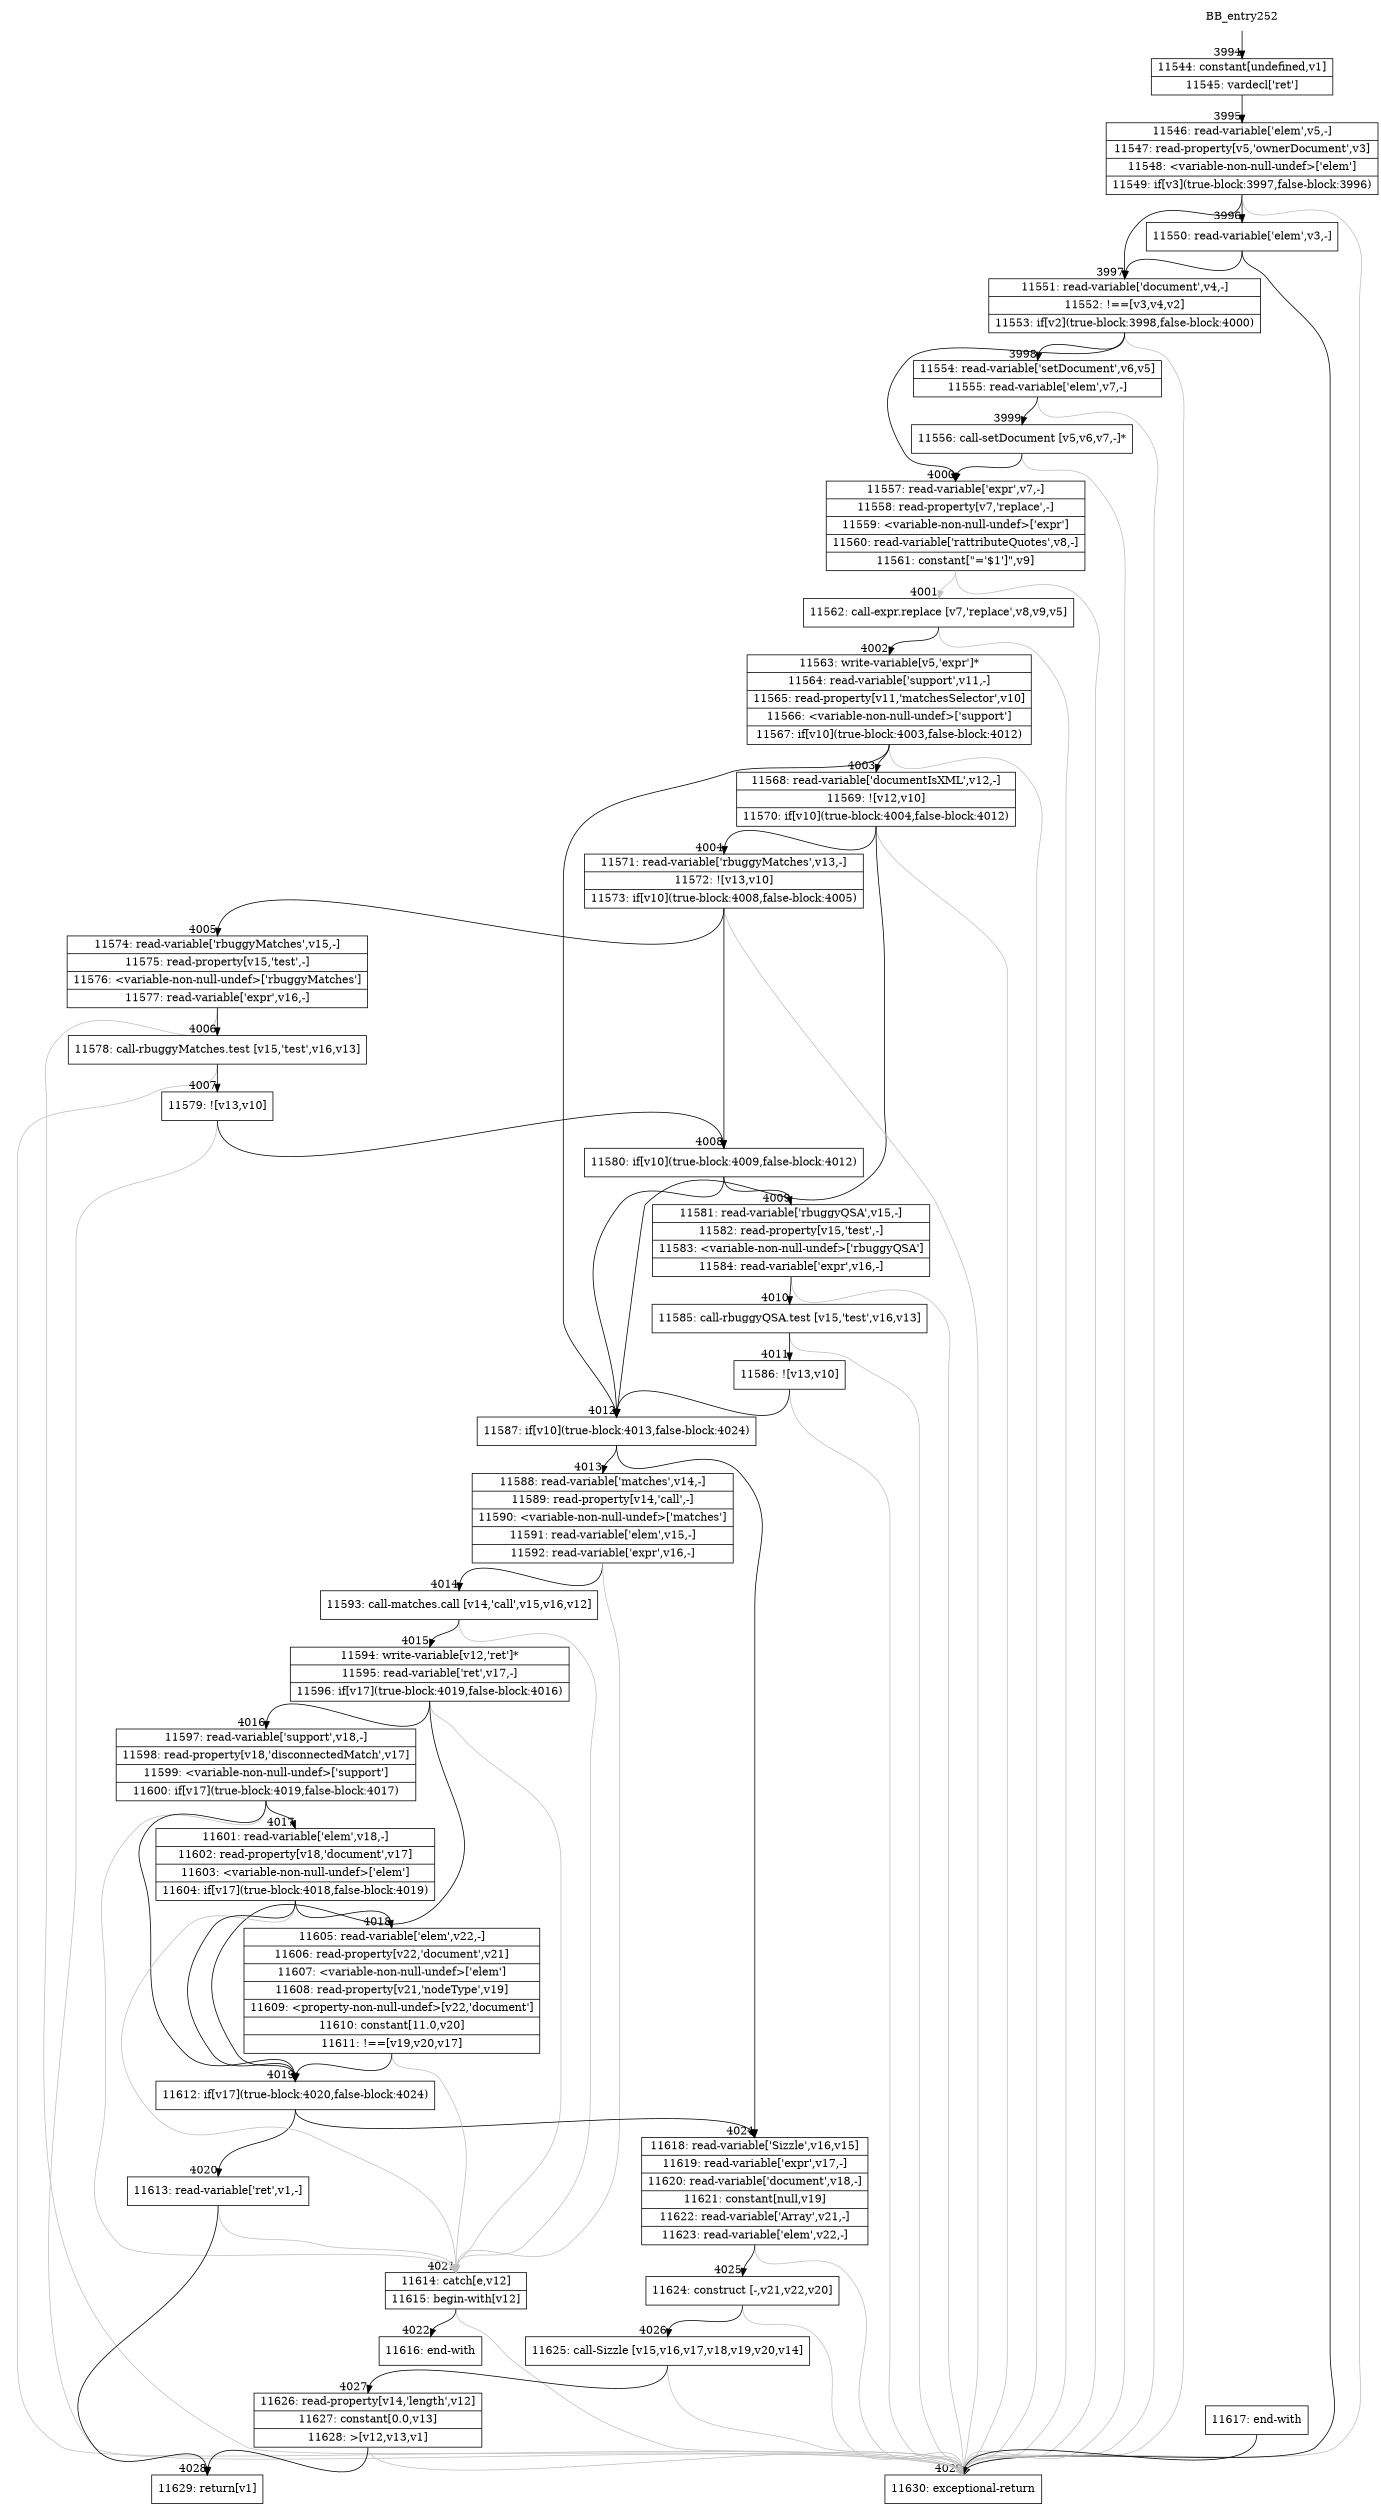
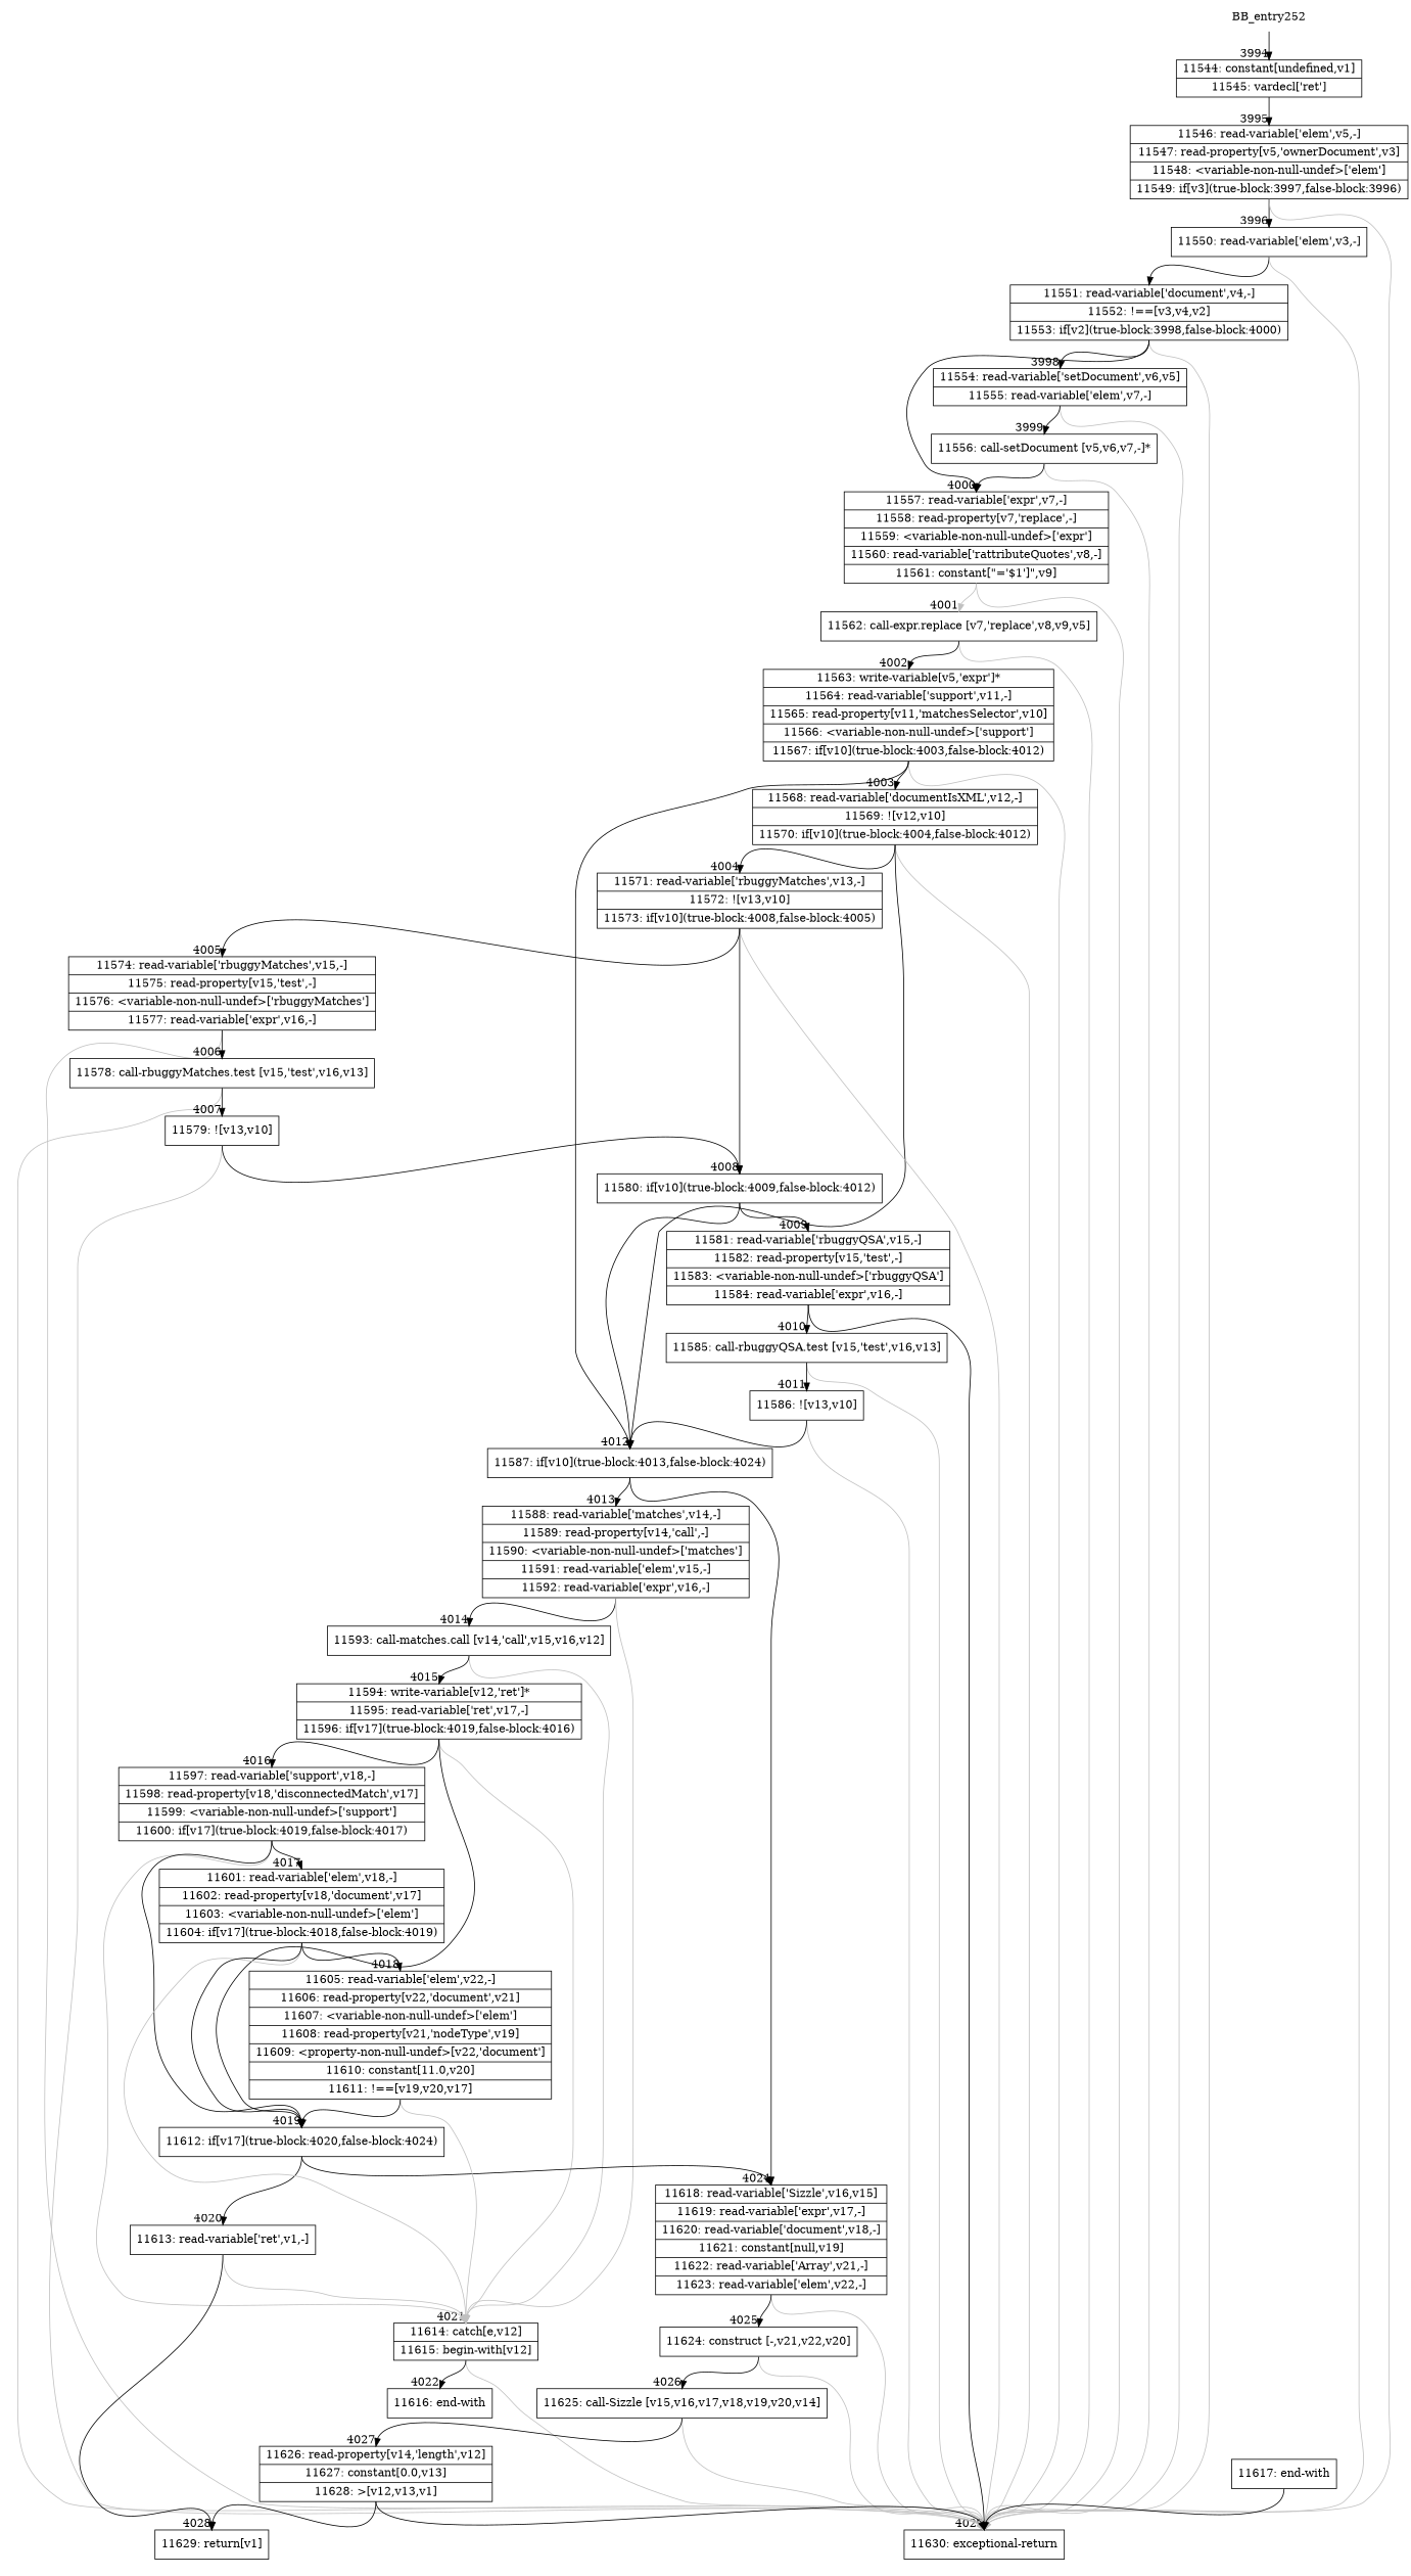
  digraph {
    rankdir=TD
    node [shape=record]
    edge [headport=n tailport=s]
    n1 [label=BB_entry252 shape=none]
    n2 [label="{11544: constant[undefined,v1]|11545: vardecl['ret']}"]
    n3 [label="{11546: read-variable['elem',v5,-]|11547: read-property[v5,'ownerDocument',v3]|11548: \<variable-non-null-undef\>['elem']|11549: if[v3](true-block:3997,false-block:3996)}"]
    n4 [label="{11551: read-variable['document',v4,-]|11552: !==[v3,v4,v2]|11553: if[v2](true-block:3998,false-block:4000)}"]
    n5 [label="{11550: read-variable['elem',v3,-]}"]
    n6 [label="{11630: exceptional-return}"]
    n7 [label="{11554: read-variable['setDocument',v6,v5]|11555: read-variable['elem',v7,-]}"]
    n8 [label="{11557: read-variable['expr',v7,-]|11558: read-property[v7,'replace',-]|11559: \<variable-non-null-undef\>['expr']|11560: read-variable['rattributeQuotes',v8,-]|11561: constant[\"='$1']\",v9]}"]
    n9 [label="{11556: call-setDocument [v5,v6,v7,-]*}"]
    n10 [label="{11562: call-expr.replace [v7,'replace',v8,v9,v5]}"]
    n11 [label="{11563: write-variable[v5,'expr']*|11564: read-variable['support',v11,-]|11565: read-property[v11,'matchesSelector',v10]|11566: \<variable-non-null-undef\>['support']|11567: if[v10](true-block:4003,false-block:4012)}"]
    n12 [label="{11587: if[v10](true-block:4013,false-block:4024)}"]
    n13 [label="{11568: read-variable['documentIsXML',v12,-]|11569: ![v12,v10]|11570: if[v10](true-block:4004,false-block:4012)}"]
    n14 [label="{11588: read-variable['matches',v14,-]|11589: read-property[v14,'call',-]|11590: \<variable-non-null-undef\>['matches']|11591: read-variable['elem',v15,-]|11592: read-variable['expr',v16,-]}"]
    n15 [label="{11618: read-variable['Sizzle',v16,v15]|11619: read-variable['expr',v17,-]|11620: read-variable['document',v18,-]|11621: constant[null,v19]|11622: read-variable['Array',v21,-]|11623: read-variable['elem',v22,-]}"]
    n16 [label="{11571: read-variable['rbuggyMatches',v13,-]|11572: ![v13,v10]|11573: if[v10](true-block:4008,false-block:4005)}"]
    n17 [label="{11593: call-matches.call [v14,'call',v15,v16,v12]}"]
    n18 [label="{11614: catch[e,v12]|11615: begin-with[v12]}"]
    n19 [label="{11624: construct [-,v21,v22,v20]}"]
    n20 [label="{11580: if[v10](true-block:4009,false-block:4012)}"]
    n21 [label="{11574: read-variable['rbuggyMatches',v15,-]|11575: read-property[v15,'test',-]|11576: \<variable-non-null-undef\>['rbuggyMatches']|11577: read-variable['expr',v16,-]}"]
    n22 [label="{11581: read-variable['rbuggyQSA',v15,-]|11582: read-property[v15,'test',-]|11583: \<variable-non-null-undef\>['rbuggyQSA']|11584: read-variable['expr',v16,-]}"]
    n23 [label="{11578: call-rbuggyMatches.test [v15,'test',v16,v13]}"]
    n24 [label="{11585: call-rbuggyQSA.test [v15,'test',v16,v13]}"]
    n25 [label="{11579: ![v13,v10]}"]
    n26 [label="{11586: ![v13,v10]}"]
    n27 [label="{11594: write-variable[v12,'ret']*|11595: read-variable['ret',v17,-]|11596: if[v17](true-block:4019,false-block:4016)}"]
    n28 [label="{11616: end-with}"]
    n29 [label="{11625: call-Sizzle [v15,v16,v17,v18,v19,v20,v14]}"]
    n30 [label="{11612: if[v17](true-block:4020,false-block:4024)}"]
    n31 [label="{11597: read-variable['support',v18,-]|11598: read-property[v18,'disconnectedMatch',v17]|11599: \<variable-non-null-undef\>['support']|11600: if[v17](true-block:4019,false-block:4017)}"]
    n32 [label="{11613: read-variable['ret',v1,-]}"]
    n33 [label="{11601: read-variable['elem',v18,-]|11602: read-property[v18,'document',v17]|11603: \<variable-non-null-undef\>['elem']|11604: if[v17](true-block:4018,false-block:4019)}"]
    n34 [label="{11629: return[v1]}"]
    n35 [label="{11605: read-variable['elem',v22,-]|11606: read-property[v22,'document',v21]|11607: \<variable-non-null-undef\>['elem']|11608: read-property[v21,'nodeType',v19]|11609: \<property-non-null-undef\>[v22,'document']|11610: constant[11.0,v20]|11611: !==[v19,v20,v17]}"]
    n36 [label="{11617: end-with}"]
    n37 [label="{11626: read-property[v14,'length',v12]|11627: constant[0.0,v13]|11628: \>[v12,v13,v1]}"]
    n1 -> n2 [headlabel="    3994"]
    n2 -> n3 [headlabel="      3995"]
-   n3 -> n4 [headlabel="      3997"]
    n3 -> n5 [headlabel="      3996"]
    n3 -> n6 [color=gray headlabel="      4029"]
    n4 -> n6 [color=gray]
    n4 -> n7 [headlabel="      3998"]
    n4 -> n8 [headlabel="      4000"]
    n5 -> n4
-   n5 -> n6 [color=black]
+   n5 -> n6 [color=gray]
    n7 -> n6 [color=gray]
    n7 -> n9 [headlabel="      3999"]
    n8 -> n6 [color=gray]
    n8 -> n10 [color=gray headlabel="      4001"]
    n9 -> n6 [color=gray]
    n9 -> n8
    n10 -> n6 [color=gray]
    n10 -> n11 [headlabel="      4002"]
    n11 -> n6 [color=gray]
    n11 -> n12 [headlabel="      4012"]
    n11 -> n13 [headlabel="      4003"]
    n12 -> n14 [headlabel="      4013"]
    n12 -> n15 [headlabel="      4024"]
    n13 -> n6 [color=gray]
    n13 -> n12
    n13 -> n16 [headlabel="      4004"]
    n14 -> n17 [headlabel="      4014"]
    n14 -> n18 [color=gray headlabel="      4021"]
    n15 -> n6 [color=gray]
    n15 -> n19 [headlabel="      4025"]
    n16 -> n6 [color=gray]
    n16 -> n20 [headlabel="      4008"]
    n16 -> n21 [headlabel="      4005"]
    n17 -> n18 [color=gray]
    n17 -> n27 [headlabel="      4015"]
    n18 -> n6 [color=gray]
    n18 -> n28 [headlabel="      4022"]
    n19 -> n6 [color=gray]
    n19 -> n29 [headlabel="      4026"]
    n20 -> n12
    n20 -> n22 [headlabel="      4009"]
    n21 -> n6 [color=gray]
    n21 -> n23 [headlabel="      4006"]
-   n22 -> n6 [color=gray]
+   n22 -> n6 [color=black]
    n22 -> n24 [headlabel="      4010"]
    n23 -> n6 [color=gray]
    n23 -> n25 [headlabel="      4007"]
    n24 -> n6 [color=gray]
    n24 -> n26 [headlabel="      4011"]
    n25 -> n6 [color=gray]
    n25 -> n20
    n26 -> n6 [color=gray]
    n26 -> n12
    n27 -> n18 [color=gray]
    n27 -> n30 [headlabel="      4019"]
    n27 -> n31 [headlabel="      4016"]
    n29 -> n6 [color=gray]
    n29 -> n37 [headlabel="      4027"]
    n30 -> n15
    n30 -> n32 [headlabel="      4020"]
    n31 -> n18 [color=gray]
    n31 -> n30
    n31 -> n33 [headlabel="      4017"]
    n32 -> n18 [color=gray]
    n32 -> n34 [headlabel="      4028"]
    n33 -> n18 [color=gray]
    n33 -> n30
    n33 -> n35 [headlabel="      4018"]
    n35 -> n18 [color=gray]
    n35 -> n30
    n36 -> n6
-   n37 -> n6 [color=gray]
+   n37 -> n6 [color=black]
    n37 -> n34
  }
